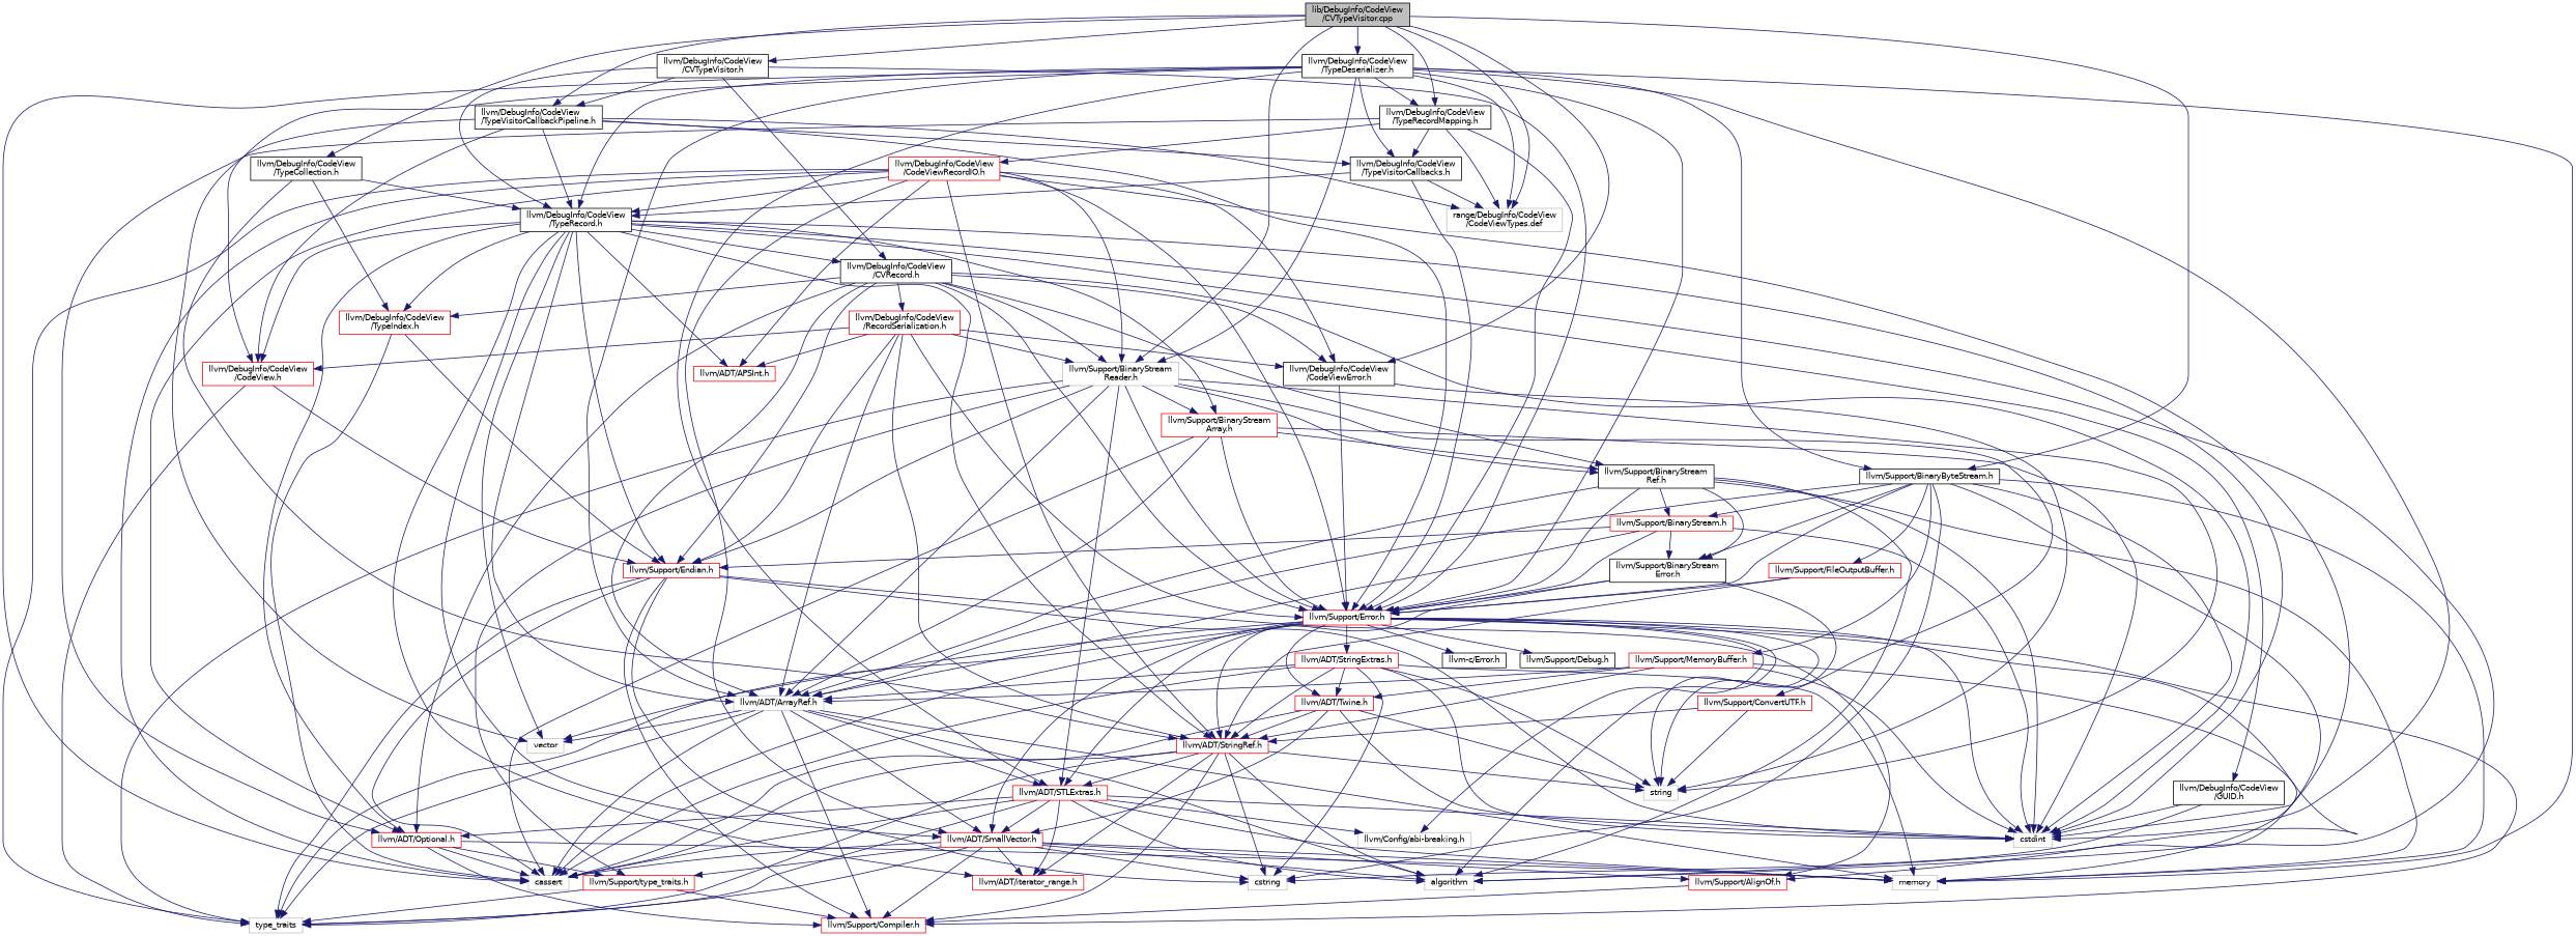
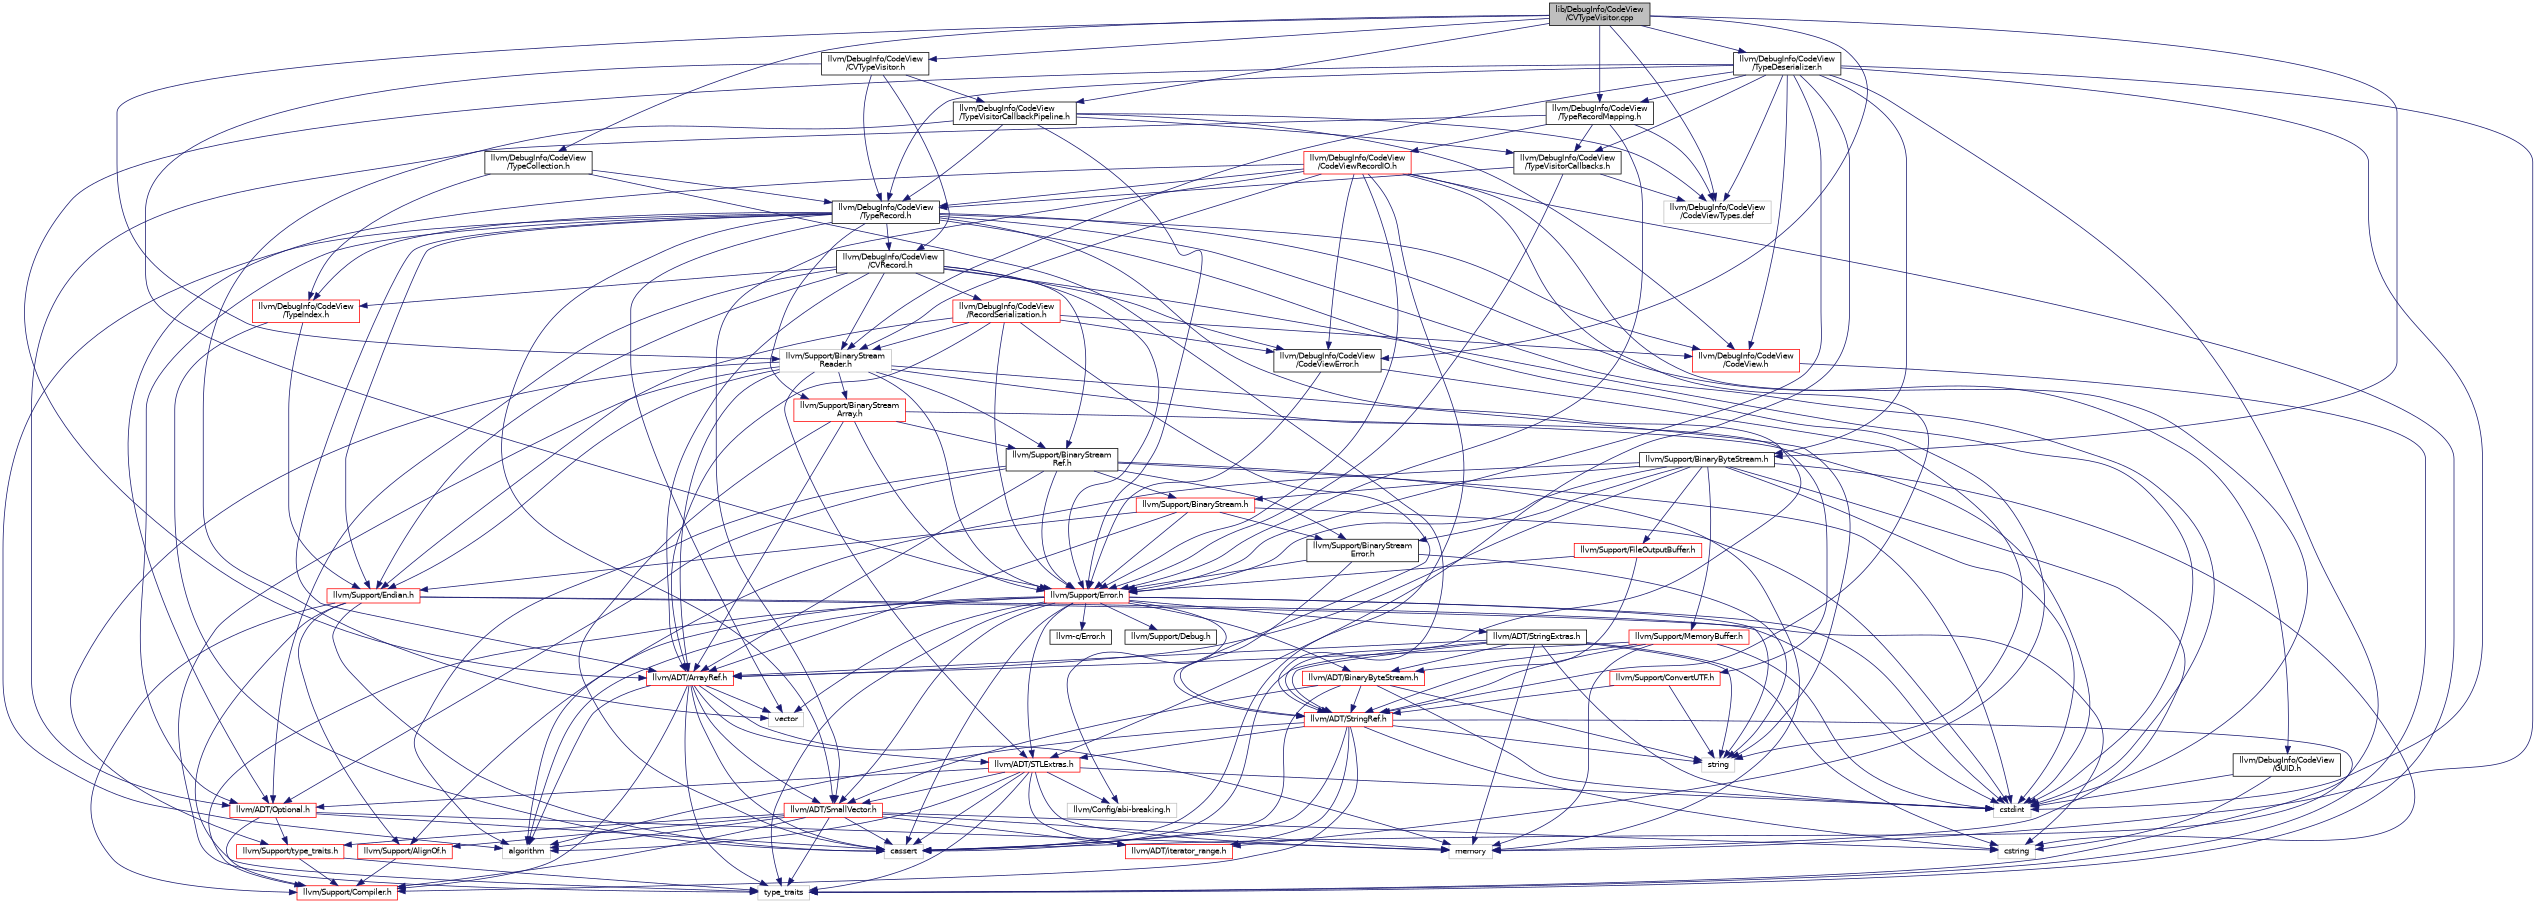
  digraph {
    node [color=red fontname=Helvetica fontsize=10 shape=box]
    edge [color=midnightblue fontname=Helvetica fontsize=10 labelfontname=Helvetica labelfontsize=10 style=solid]
    n1 [color=black fillcolor=grey75 fontcolor=black height=0.2 label="lib/DebugInfo/CodeView\l/CVTypeVisitor.cpp" style=filled width=0.4]
    n2 [color=black height=0.2 label="llvm/DebugInfo/CodeView\l/CVTypeVisitor.h" width=0.4]
    n3 [color=black height=0.2 label="llvm/DebugInfo/CodeView\l/CodeViewError.h" width=0.4]
    n4 [color=grey75 height=0.2 label="llvm/Support/BinaryStream\lReader.h" width=0.4]
    n5 [color=black height=0.2 label="llvm/DebugInfo/CodeView\l/TypeVisitorCallbackPipeline.h" width=0.4]
-   n6 [color=grey75 height=0.2 label="range/DebugInfo/CodeView\l/CodeViewTypes.def" width=0.4]
+   n6 [color=grey75 height=0.2 label="llvm/DebugInfo/CodeView\l/CodeViewTypes.def" width=0.4]
    n7 [color=black height=0.2 label="llvm/DebugInfo/CodeView\l/TypeCollection.h" width=0.4]
    n8 [color=black height=0.2 label="llvm/DebugInfo/CodeView\l/TypeDeserializer.h" width=0.4]
    n9 [color=black height=0.2 label="llvm/DebugInfo/CodeView\l/TypeRecordMapping.h" width=0.4]
    n10 [color=black height=0.2 label="llvm/Support/BinaryByteStream.h" width=0.4]
    n11 [color=black height=0.2 label="llvm/DebugInfo/CodeView\l/CVRecord.h" width=0.4]
    n12 [height=0.2 label="llvm/Support/Error.h" width=0.4]
    n13 [color=black height=0.2 label="llvm/DebugInfo/CodeView\l/TypeRecord.h" width=0.4]
    n14 [color=grey75 height=0.2 label=string width=0.4]
-   n15 [color=grey75 height=0.2 label="llvm/ADT/ArrayRef.h" width=0.4]
+   n15 [height=0.2 label="llvm/ADT/ArrayRef.h" width=0.4]
    n16 [height=0.2 label="llvm/Support/Endian.h" width=0.4]
    n17 [color=black height=0.2 label="llvm/Support/BinaryStream\lRef.h" width=0.4]
    n18 [color=grey75 height=0.2 label=type_traits width=0.4]
    n19 [height=0.2 label="llvm/ADT/STLExtras.h" width=0.4]
    n20 [height=0.2 label="llvm/Support/type_traits.h" width=0.4]
    n21 [height=0.2 label="llvm/Support/BinaryStream\lArray.h" width=0.4]
    n22 [height=0.2 label="llvm/Support/ConvertUTF.h" width=0.4]
    n23 [color=grey75 height=0.2 label=vector width=0.4]
    n24 [height=0.2 label="llvm/DebugInfo/CodeView\l/CodeView.h" width=0.4]
    n25 [color=black height=0.2 label="llvm/DebugInfo/CodeView\l/TypeVisitorCallbacks.h" width=0.4]
    n26 [height=0.2 label="llvm/DebugInfo/CodeView\l/TypeIndex.h" width=0.4]
    n27 [height=0.2 label="llvm/ADT/StringRef.h" width=0.4]
    n28 [color=grey75 height=0.2 label=cstdint width=0.4]
    n29 [color=grey75 height=0.2 label=cassert width=0.4]
    n30 [color=grey75 height=0.2 label=memory width=0.4]
    n31 [height=0.2 label="llvm/ADT/Optional.h" width=0.4]
    n32 [height=0.2 label="llvm/DebugInfo/CodeView\l/CodeViewRecordIO.h" width=0.4]
    n33 [color=grey75 height=0.2 label=algorithm width=0.4]
    n34 [color=grey75 height=0.2 label=cstring width=0.4]
    n35 [height=0.2 label="llvm/Support/BinaryStream.h" width=0.4]
    n36 [color=black height=0.2 label="llvm/Support/BinaryStream\lError.h" width=0.4]
    n37 [height=0.2 label="llvm/Support/FileOutputBuffer.h" width=0.4]
    n38 [height=0.2 label="llvm/Support/MemoryBuffer.h" width=0.4]
    n39 [height=0.2 label="llvm/DebugInfo/CodeView\l/RecordSerialization.h" width=0.4]
    n40 [height=0.2 label="llvm/ADT/SmallVector.h" width=0.4]
    n41 [height=0.2 label="llvm/Support/Compiler.h" width=0.4]
    n42 [height=0.2 label="llvm/Support/AlignOf.h" width=0.4]
    n43 [color=grey75 height=0.2 label="llvm/Config/abi-breaking.h" width=0.4]
    n44 [color=black height=0.2 label="llvm-c/Error.h" width=0.4]
-   n45 [height=0.2 label="llvm/ADT/StringExtras.h" width=0.4]
-   n46 [height=0.2 label="llvm/ADT/Twine.h" width=0.4]
+   n45 [color=black height=0.2 label="llvm/ADT/StringExtras.h" width=0.4]
+   n46 [height=0.2 label="llvm/ADT/BinaryByteStream.h" width=0.4]
    n47 [color=black height=0.2 label="llvm/Support/Debug.h" width=0.4]
    n48 [height=0.2 label="llvm/ADT/iterator_range.h" width=0.4]
-   n49 [height=0.2 label="llvm/ADT/APSInt.h" width=0.4]
    n50 [color=black height=0.2 label="llvm/DebugInfo/CodeView\l/GUID.h" width=0.4]
    n1 -> n2
    n1 -> n3
    n1 -> n4
    n1 -> n5
    n1 -> n6
    n1 -> n7
    n1 -> n8
    n1 -> n9
    n1 -> n10
    n2 -> n5
    n2 -> n11
    n2 -> n12
    n2 -> n13
    n3 -> n12
    n3 -> n14
    n4 -> n12
    n4 -> n14
    n4 -> n15
    n4 -> n16
    n4 -> n17
    n4 -> n18
    n4 -> n19
    n4 -> n20
    n4 -> n21
    n4 -> n22
    n5 -> n6
    n5 -> n12
    n5 -> n13
    n5 -> n23
    n5 -> n24
    n5 -> n25
    n7 -> n13
    n7 -> n26
    n7 -> n27
    n8 -> n4
    n8 -> n6
    n8 -> n9
    n8 -> n10
    n8 -> n12
    n8 -> n13
    n8 -> n15
    n8 -> n19
    n8 -> n24
    n8 -> n25
    n8 -> n28
    n8 -> n29
    n8 -> n30
    n9 -> n6
    n9 -> n12
    n9 -> n25
    n9 -> n31
    n9 -> n32
    n10 -> n12
    n10 -> n15
    n10 -> n28
    n10 -> n30
    n10 -> n33
    n10 -> n34
    n10 -> n35
    n10 -> n36
    n10 -> n37
    n10 -> n38
    n11 -> n3
    n11 -> n4
    n11 -> n12
    n11 -> n15
    n11 -> n16
    n11 -> n17
    n11 -> n26
    n11 -> n28
    n11 -> n31
    n11 -> n39
    n12 -> n14
    n12 -> n18
    n12 -> n19
    n12 -> n23
    n12 -> n28
    n12 -> n29
    n12 -> n33
    n12 -> n40
    n12 -> n41
    n12 -> n42
    n12 -> n43
    n12 -> n44
    n12 -> n45
    n12 -> n46
    n12 -> n47
    n13 -> n11
    n13 -> n15
    n13 -> n16
    n13 -> n21
    n13 -> n23
    n13 -> n24
    n13 -> n26
    n13 -> n27
    n13 -> n28
    n13 -> n31
    n13 -> n33
    n13 -> n40
    n13 -> n48
-   n13 -> n49
    n13 -> n50
    n15 -> n18
    n15 -> n19
    n15 -> n23
    n15 -> n29
    n15 -> n30
    n15 -> n33
    n15 -> n40
    n15 -> n41
    n16 -> n18
    n16 -> n28
    n16 -> n29
    n16 -> n34
    n16 -> n41
    n16 -> n42
    n17 -> n12
    n17 -> n15
    n17 -> n28
    n17 -> n30
+   n17 -> n31
    n17 -> n33
    n17 -> n35
    n17 -> n36
    n19 -> n18
    n19 -> n28
    n19 -> n29
    n19 -> n30
    n19 -> n31
    n19 -> n33
    n19 -> n40
    n19 -> n43
    n19 -> n48
    n20 -> n18
    n20 -> n41
    n21 -> n12
    n21 -> n15
    n21 -> n17
    n21 -> n28
    n21 -> n29
    n22 -> n14
    n22 -> n27
-   n24 -> n16
    n24 -> n18
    n25 -> n6
    n25 -> n12
    n25 -> n13
    n26 -> n16
    n26 -> n29
    n27 -> n14
    n27 -> n18
    n27 -> n19
    n27 -> n29
    n27 -> n33
    n27 -> n34
    n27 -> n41
    n27 -> n48
    n31 -> n20
    n31 -> n29
    n31 -> n30
    n31 -> n41
    n32 -> n3
    n32 -> n4
    n32 -> n12
    n32 -> n13
    n32 -> n18
    n32 -> n27
    n32 -> n28
    n32 -> n29
    n32 -> n31
    n32 -> n40
-   n32 -> n49
    n35 -> n12
    n35 -> n15
    n35 -> n16
    n35 -> n28
    n35 -> n36
    n36 -> n12
    n36 -> n14
    n36 -> n27
    n37 -> n12
    n37 -> n27
    n38 -> n15
    n38 -> n27
    n38 -> n28
    n38 -> n30
    n38 -> n46
    n39 -> n3
    n39 -> n4
    n39 -> n12
    n39 -> n15
    n39 -> n16
    n39 -> n24
    n39 -> n27
-   n39 -> n49
    n40 -> n18
    n40 -> n20
    n40 -> n29
    n40 -> n30
    n40 -> n33
    n40 -> n34
    n40 -> n41
    n40 -> n42
    n40 -> n48
    n42 -> n41
    n45 -> n14
    n45 -> n15
    n45 -> n27
    n45 -> n28
    n45 -> n29
    n45 -> n30
    n45 -> n34
    n45 -> n46
    n46 -> n14
    n46 -> n27
    n46 -> n28
    n46 -> n29
    n46 -> n40
    n50 -> n28
    n50 -> n34
  }
